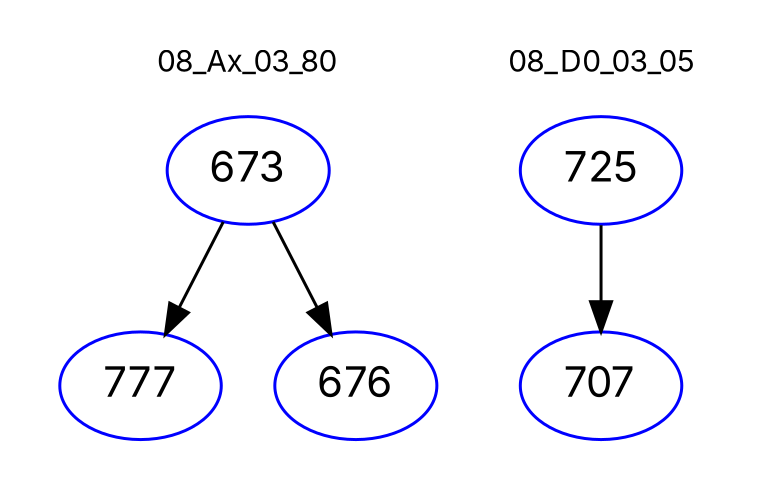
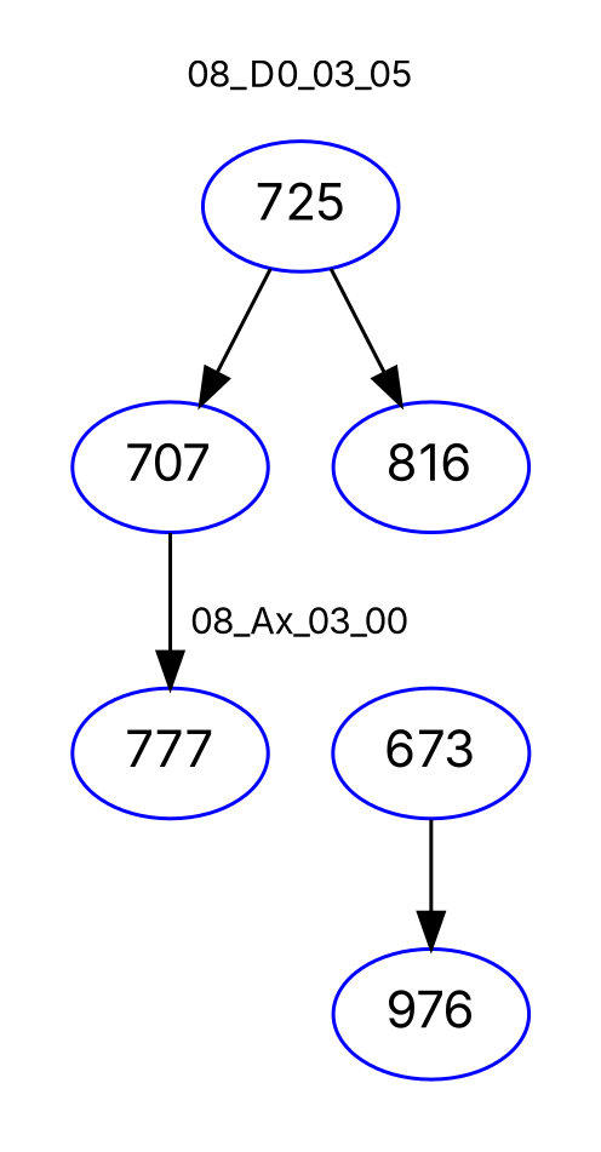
  digraph {
    fontname=Inter
    node [color=blue fontname=Inter]
    edge [color=black fontname=Inter]
    n1 [label=673]
    n2 [label=777]
-   n3 [label=676]
+   n3 [label=976]
    n4 [label=725]
    n5 [label=707]
+   n6 [label=816]
    subgraph cluster_1 {
      color=white
      fontsize=10
-     label="08_Ax_03_80"
+     label="08_Ax_03_00"
      n1
      n2
      n3
    }
    subgraph cluster_2 {
      color=white
      fontsize=10
      label="08_D0_03_05"
      n4
      n5
+     n6
    }
-   n1 -> n2
+   n5 -> n2
    n1 -> n3
    n4 -> n5
+   n4 -> n6
  }
